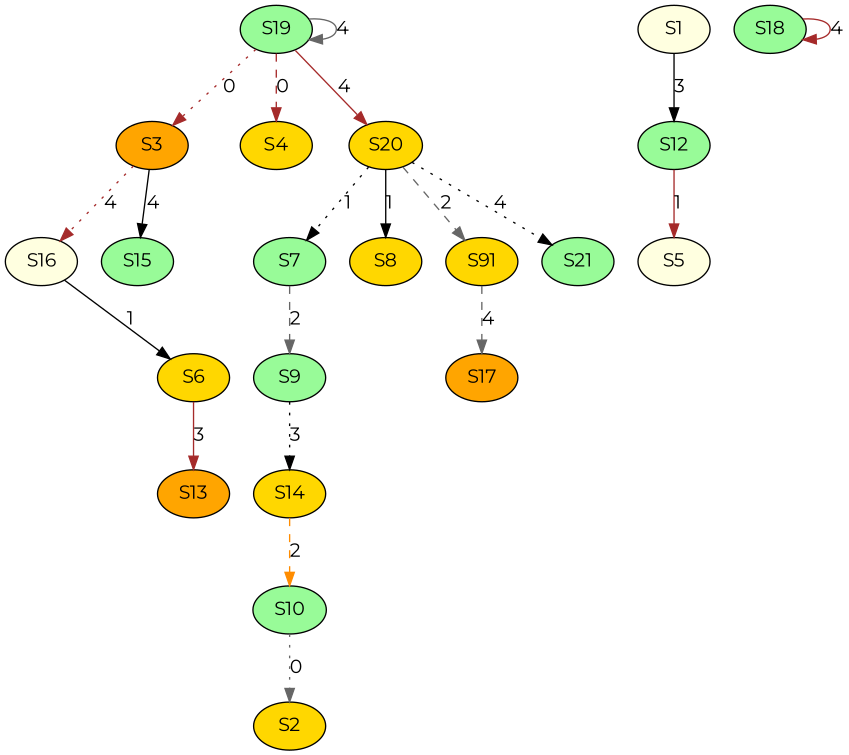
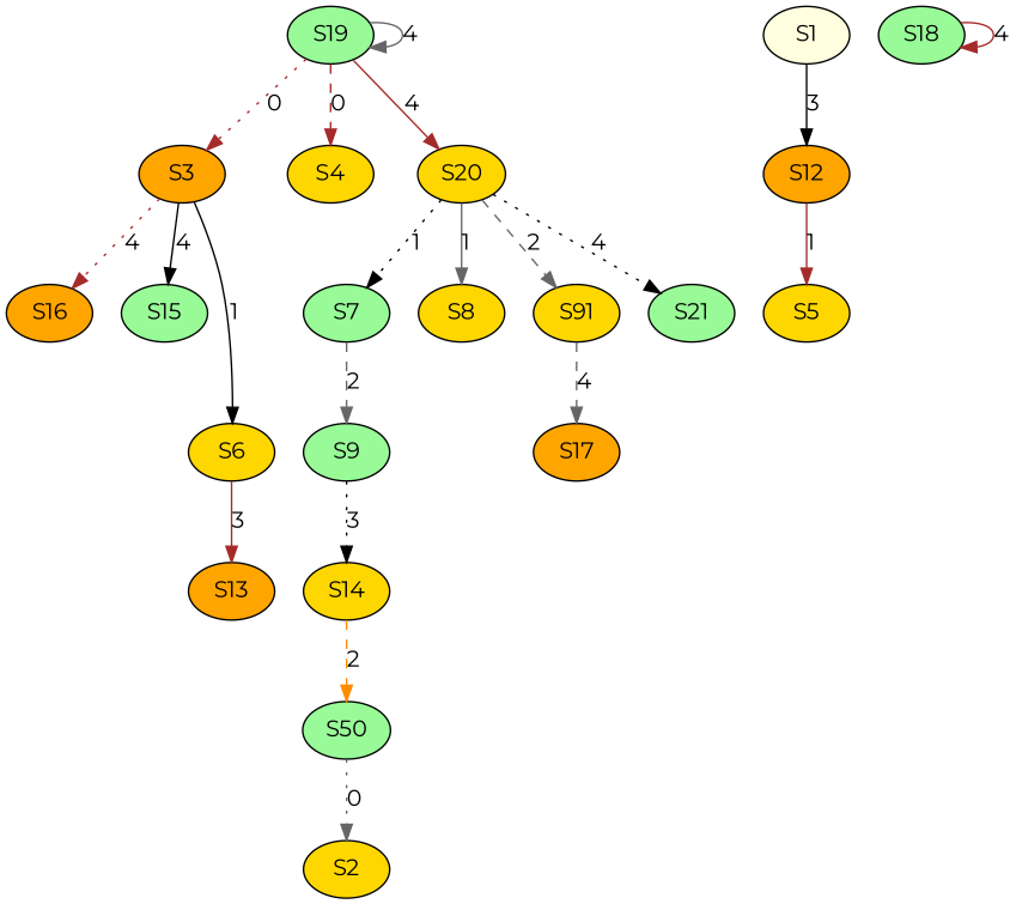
  strict digraph {
    fontname=Montserrat
    node [fillcolor=palegreen fontname=Montserrat style=filled]
    edge [color=brown fontname=Montserrat style=solid]
-   S10
+   S10 [label=S50]
    S2 [fillcolor=gold]
    S19
    S3 [fillcolor=orange]
    S4 [fillcolor=gold]
    S20 [fillcolor=gold]
-   S16 [fillcolor=lightyellow]
+   S16 [fillcolor=orange]
    S15
    S7
    S8 [fillcolor=gold]
    n11 [fillcolor=gold label=S91]
    S21
    S6 [fillcolor=gold]
-   S12
-   S5 [fillcolor=lightyellow]
+   S12 [fillcolor=orange]
+   S5 [fillcolor=gold]
    S13 [fillcolor=orange]
    S9
    S17 [fillcolor=orange]
    S14 [fillcolor=gold]
    S1 [fillcolor=lightyellow]
    S18
    S10 -> S2 [color=gray40 label=0 style=dotted]
    S19 -> S19 [color=gray40 label=4]
    S19 -> S3 [label=0 style=dotted]
    S19 -> S4 [label=0 style=dashed]
    S19 -> S20 [label=4]
    S3 -> S16 [label=4 style=dotted]
    S3 -> S15 [color=black label=4]
    S20 -> S7 [color=black label=1 style=dotted]
-   S20 -> S8 [color=black label=1]
+   S20 -> S8 [color=gray40 label=1]
    S20 -> n11 [color=gray40 label=2 style=dashed]
    S20 -> S21 [color=black label=4 style=dotted]
-   S16 -> S6 [color=black label=1]
+   S3 -> S6 [color=black label=1]
    S7 -> S9 [color=gray40 label=2 style=dashed]
    n11 -> S17 [color=gray40 label=4 style=dashed]
    S6 -> S13 [label=3]
    S12 -> S5 [label=1]
    S9 -> S14 [color=black label=3 style=dotted]
    S14 -> S10 [color=darkorange label=2 style=dashed]
    S1 -> S12 [color=black label=3]
    S18 -> S18 [label=4]
  }
